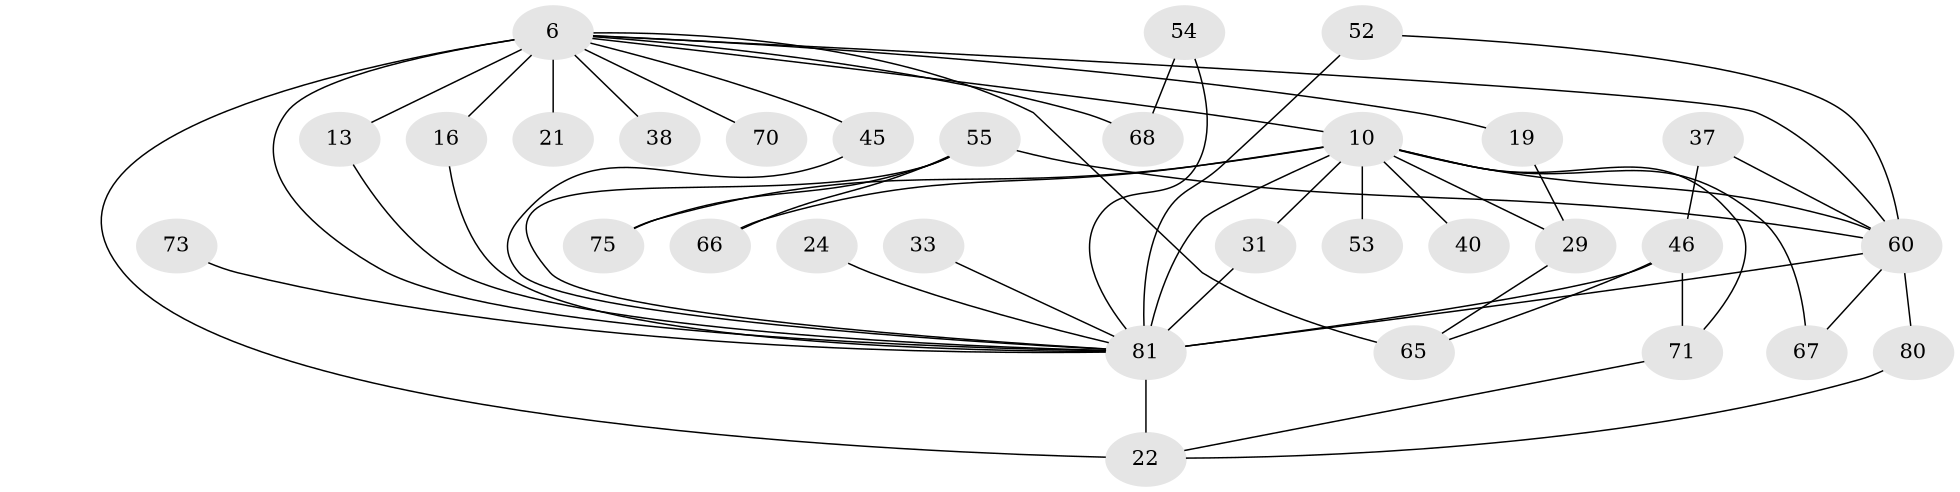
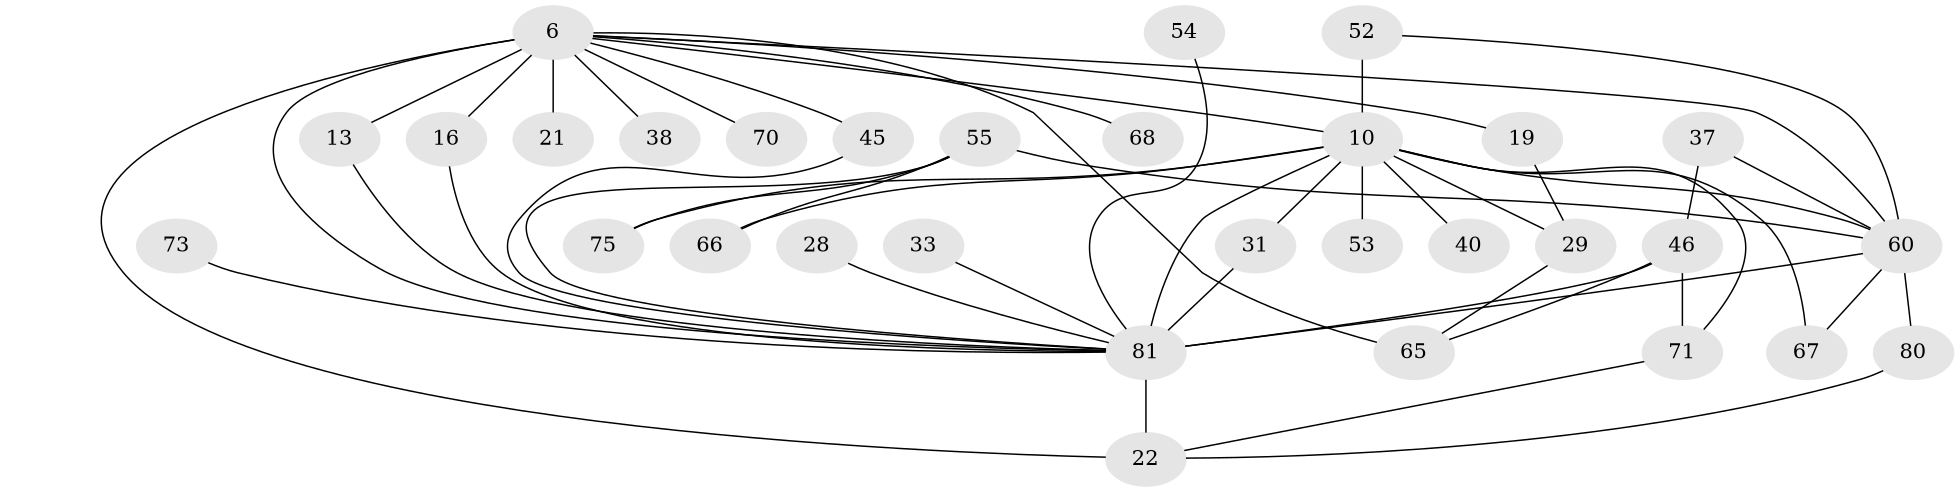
  graph {
    node [color=gray90 style=filled]
    6 [super="+3"]
    10 [super="+9+7"]
    13
    16
    19
    21
    38
    45
    60 [super="+32+49"]
    65 [super="+59"]
    68 [super="+35"]
    70
    81 [super="+24+63+74+75+79"]
    n14 [label=22 super="+77+61+72+43"]
    53
    29
    31
    40
    66 [super="+50+55"]
    67
    71 [super="+58"]
    n22 [label=75]
    80
-   28 [label=24]
+   28
    33
    46 [super="+18"]
    37
    n28 [label=55 super="+42+47"]
    52
    54
    73
    6 -- 10 [weight=6]
    6 -- 13
    6 -- 16
    6 -- 19
    6 -- 21 [weight=2]
    6 -- 38
    6 -- 45
    6 -- 60 [weight=5]
    6 -- 65 [weight=2]
    6 -- 68 [weight=3]
    6 -- 70 [weight=2]
    6 -- 81 [weight=14]
    6 -- n14 [weight=4]
    10 -- 60 [weight=7]
    10 -- 81 [weight=18]
    10 -- 53
    10 -- 29 [weight=2]
    10 -- 31
    10 -- 40 [weight=2]
    10 -- 66 [weight=2]
    10 -- 67
    10 -- 71
    10 -- n22
    13 -- 81
    16 -- 81
    19 -- 29
    45 -- 81
    60 -- 81 [weight=9]
    60 -- 67
    60 -- 80
    81 -- n14 [weight=6]
    29 -- 65
    31 -- 81
    71 -- n14
    80 -- n14
    28 -- 81 [weight=2]
    33 -- 81 [weight=2]
    46 -- 65
    46 -- 81 [weight=4]
    46 -- 71
    37 -- 60
    37 -- 46
    n28 -- 60
    n28 -- 81 [weight=5]
    n28 -- 66
    n28 -- n22
    52 -- 60
-   52 -- 81
-   54 -- 68
+   52 -- 10
    54 -- 81
    73 -- 81 [weight=2]
  }
